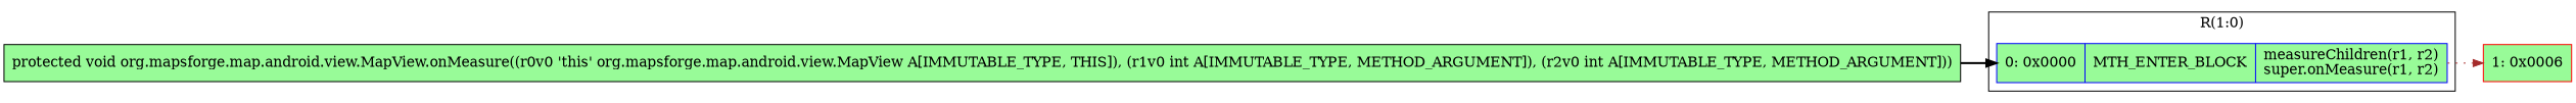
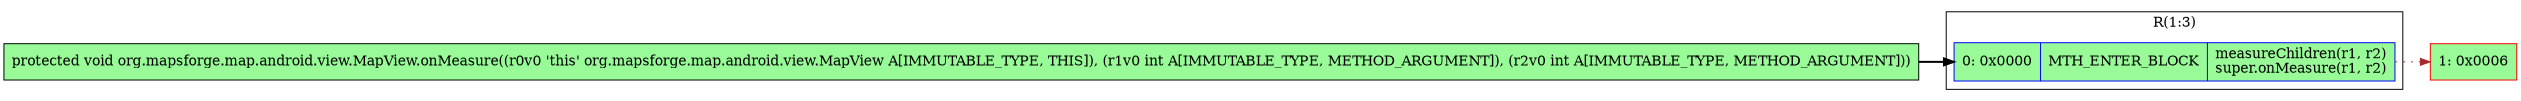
  digraph {
    rankdir=LR
    node [shape=record style=filled fillcolor=palegreen]
    n1 [color=blue label="{0\:\ 0x0000|MTH_ENTER_BLOCK\l|measureChildren(r1, r2)\lsuper.onMeasure(r1, r2)\l}"]
    n2 [color=red label="{1\:\ 0x0006}"]
    n3 [label="{protected void org.mapsforge.map.android.view.MapView.onMeasure((r0v0 'this' org.mapsforge.map.android.view.MapView A[IMMUTABLE_TYPE, THIS]), (r1v0 int A[IMMUTABLE_TYPE, METHOD_ARGUMENT]), (r2v0 int A[IMMUTABLE_TYPE, METHOD_ARGUMENT])) }"]
    subgraph cluster_1 {
-     label="R(1:0)"
+     label="R(1:3)"
      n1
    }
    n1 -> n2 [color=brown style=dotted]
    n3 -> n1 [color=black style=bold]
  }
